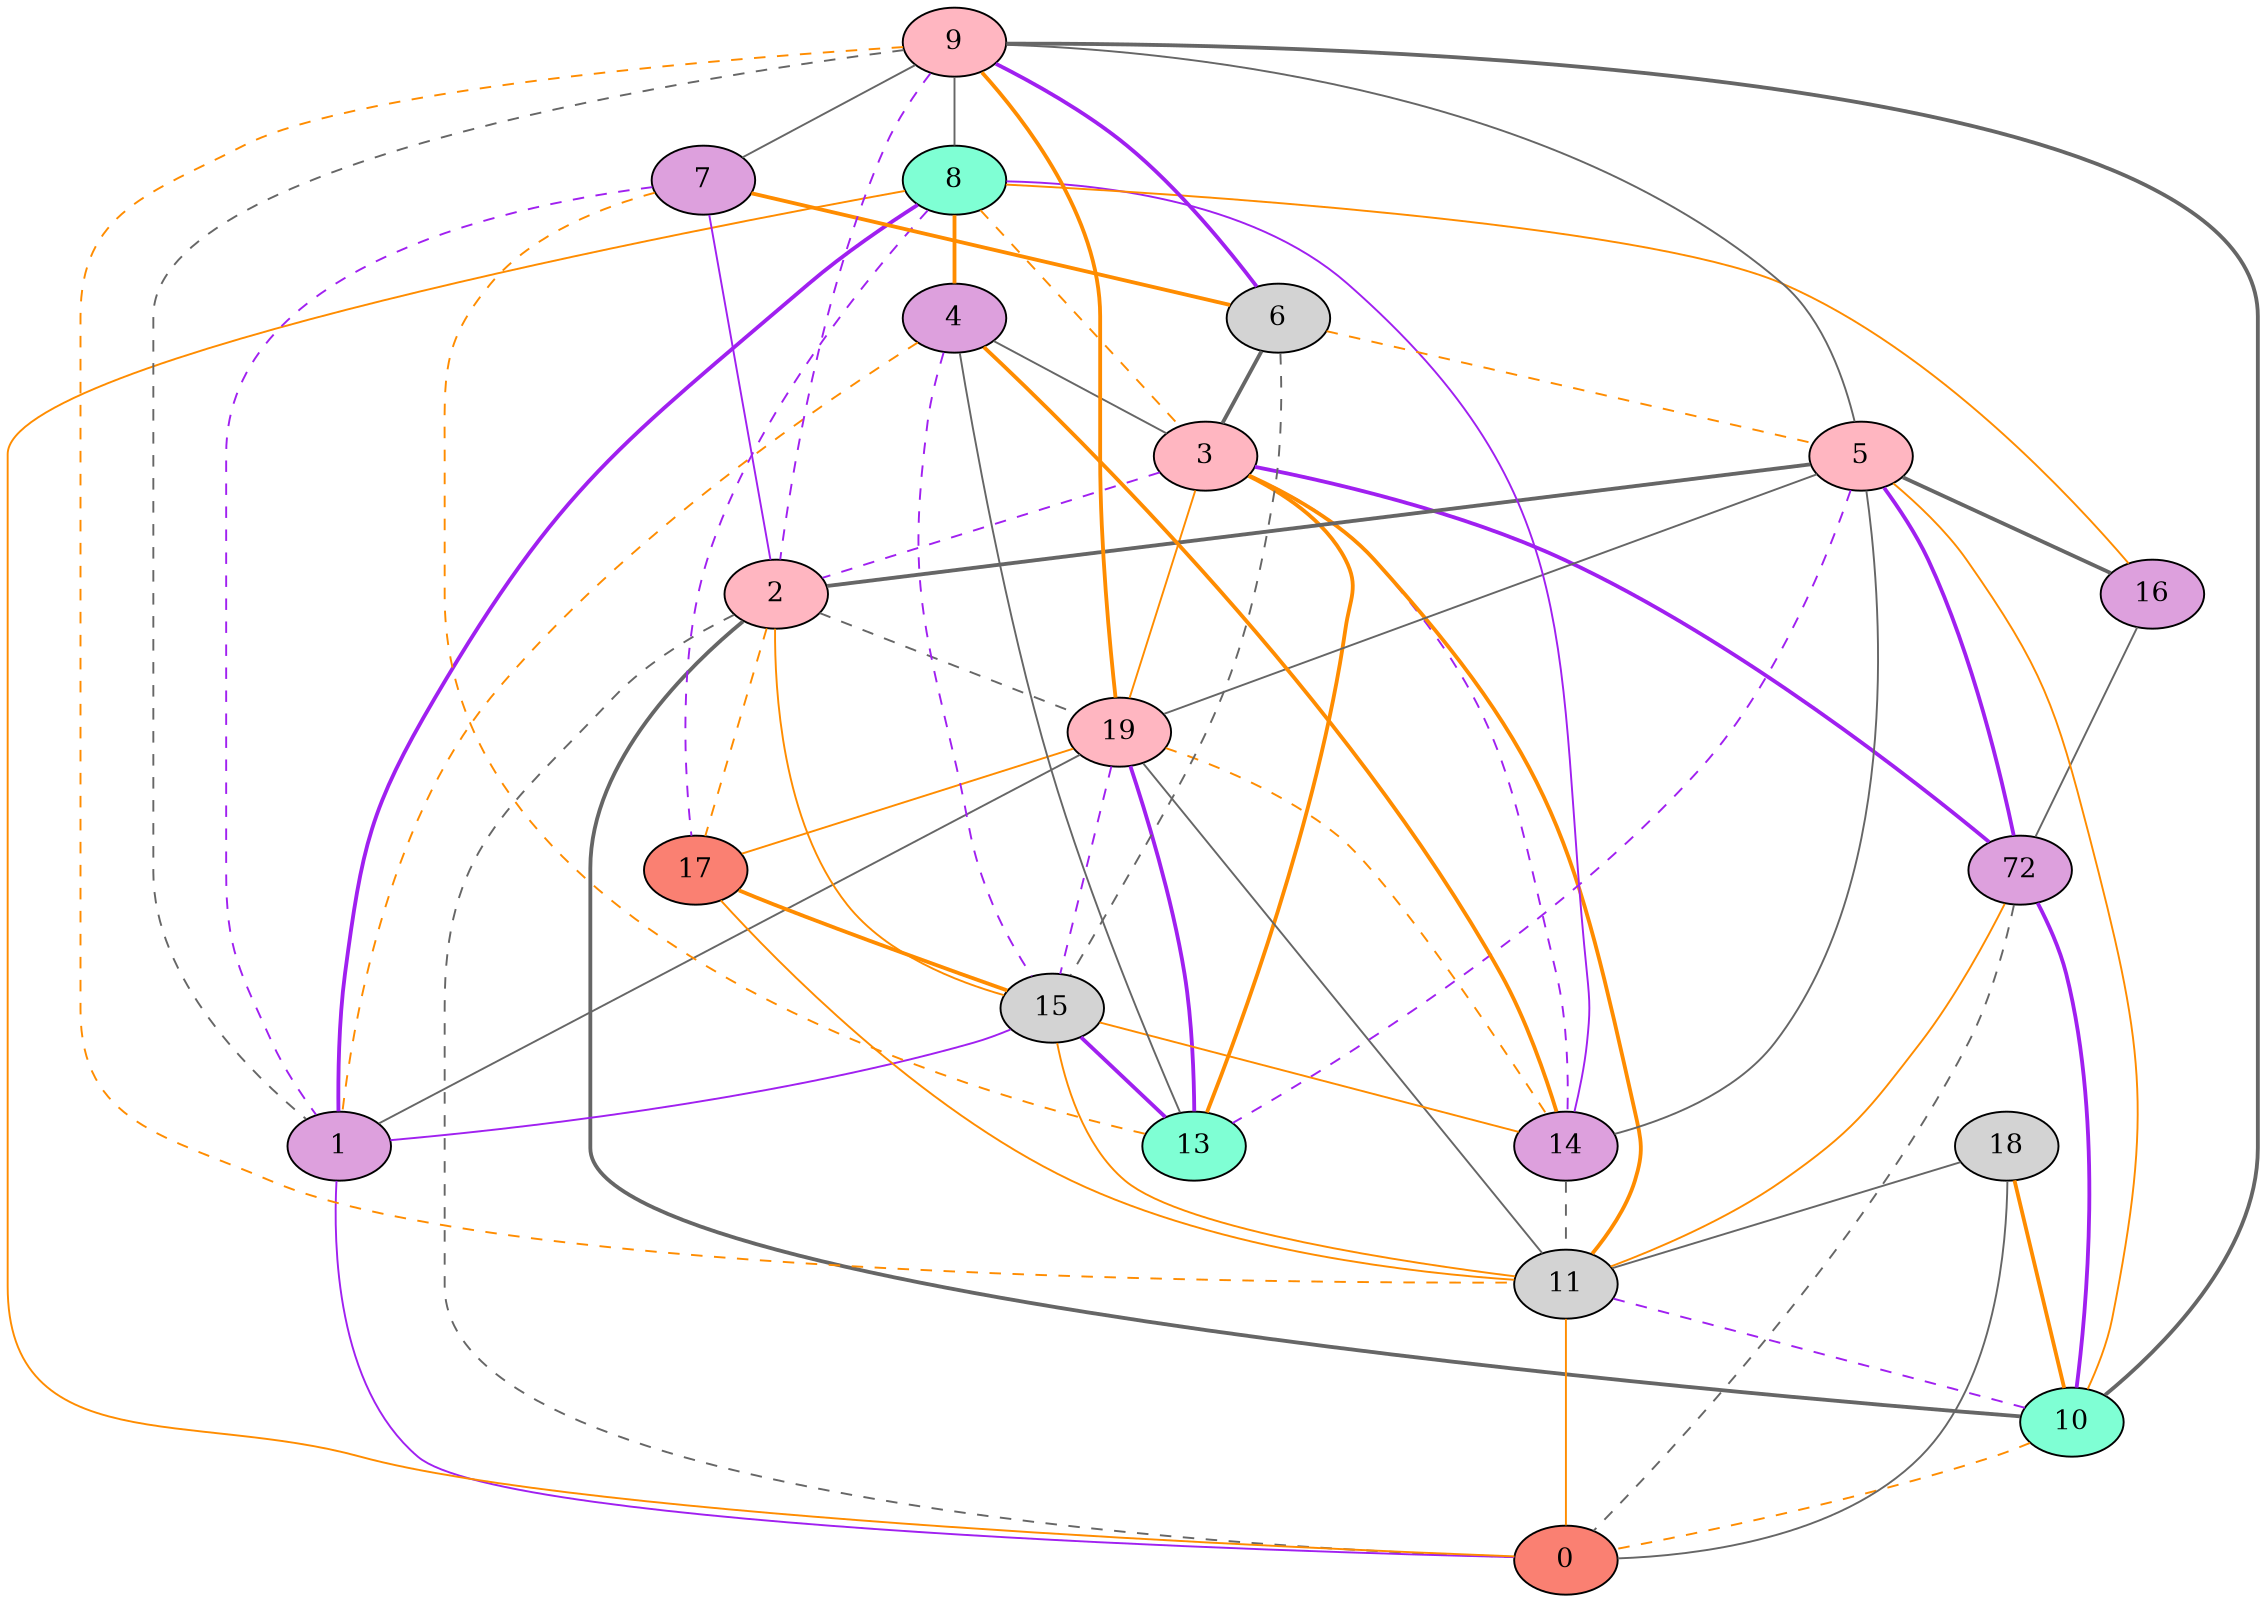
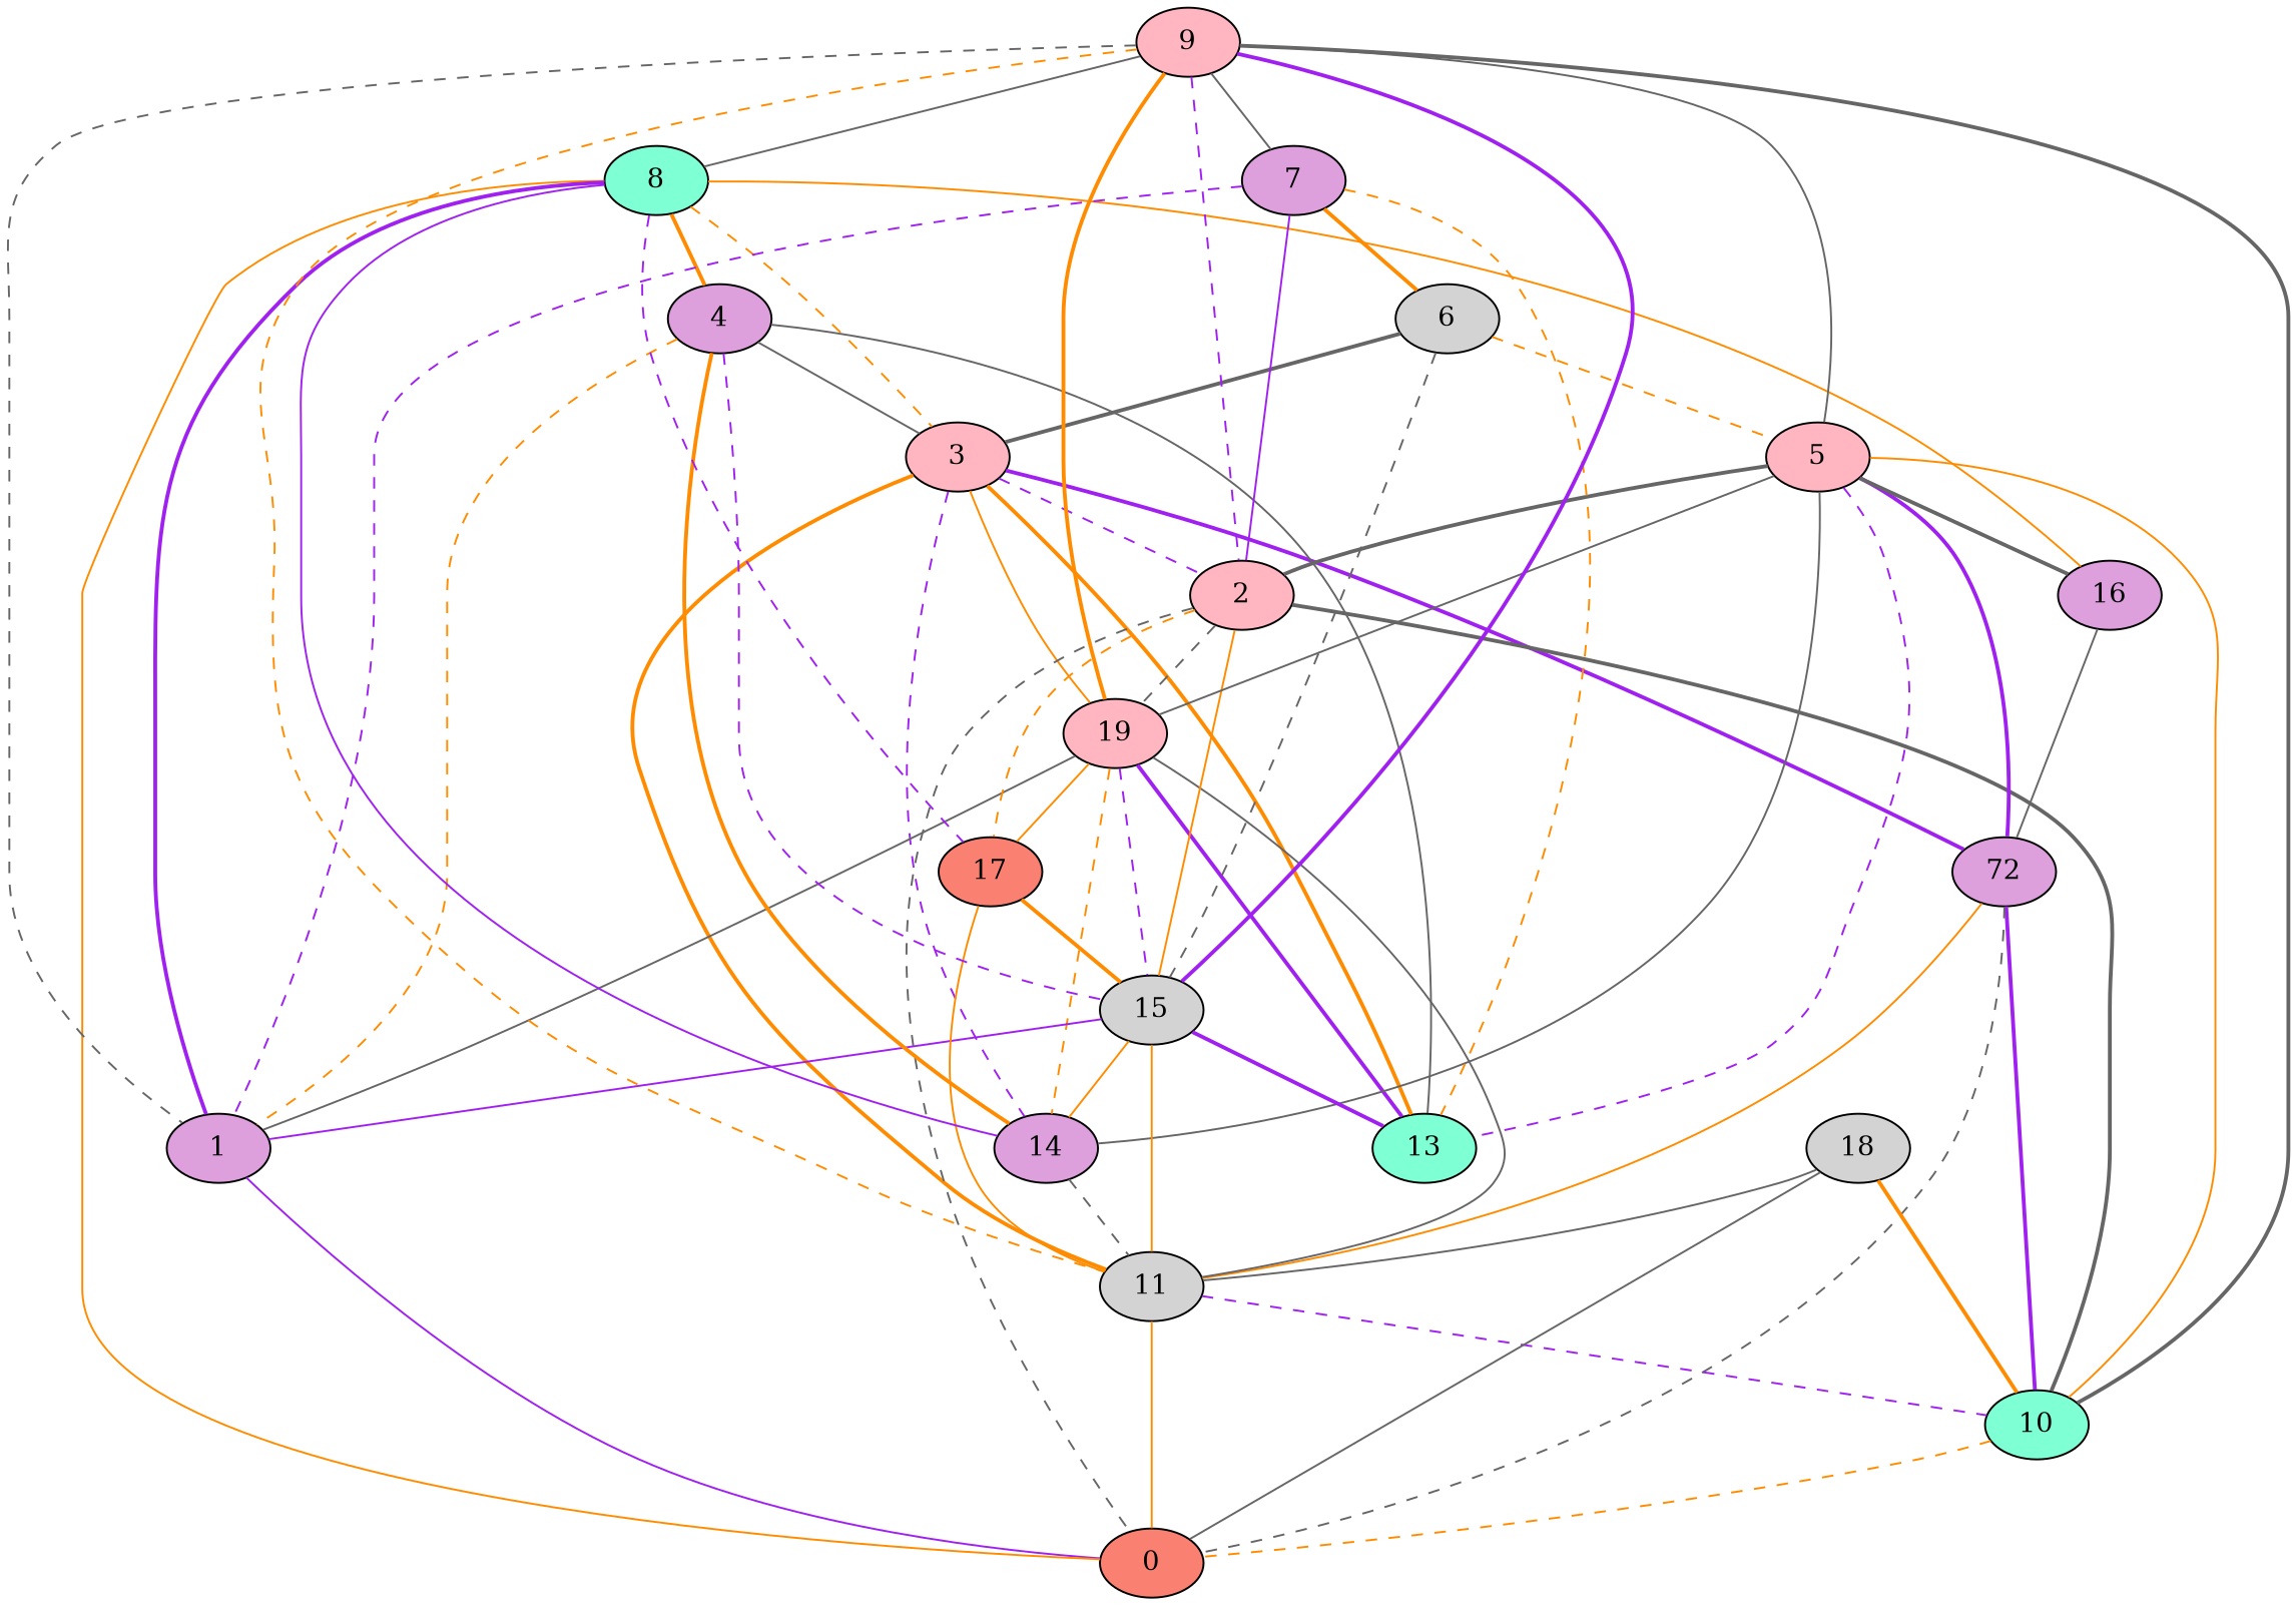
  digraph {
    node [fillcolor=plum style=filled]
    edge [color=darkorange dir=none style=solid]
    3 [fillcolor=lightpink]
    14
    n3 [label=72]
    13 [fillcolor=aquamarine]
    19 [fillcolor=lightpink]
    2 [fillcolor=lightpink]
    11 [fillcolor=lightgrey]
    10 [fillcolor=aquamarine]
    0 [fillcolor=salmon]
    16
    5 [fillcolor=lightpink]
    15 [fillcolor=lightgrey]
    1
    17 [fillcolor=salmon]
    4
    8 [fillcolor=aquamarine]
    6 [fillcolor=lightgrey]
    7
    9 [fillcolor=lightpink]
    18 [fillcolor=lightgrey]
    subgraph sub_1 {
      3
      14
      n3
      13
      19
      2
      11
      10
      0
      16
      5
      15
      1
      17
      4
      8
      6
      7
      9
      18
    }
    3 -> 14 [color=purple style=dashed]
    3 -> n3 [color=purple style=bold]
    3 -> 13 [style=bold]
    3 -> 19
    3 -> 2 [color=purple style=dashed]
    3 -> 11 [style=bold]
    14 -> 11 [color=gray40 style=dashed]
    n3 -> 11
    n3 -> 10 [color=purple style=bold]
    n3 -> 0 [color=gray40 style=dashed]
    19 -> 14 [style=dashed]
    19 -> 13 [color=purple style=bold]
    19 -> 11 [color=gray40]
    19 -> 15 [color=purple style=dashed]
    19 -> 1 [color=gray40]
    19 -> 17
    2 -> 19 [color=gray40 style=dashed]
    2 -> 10 [color=gray40 style=bold]
    2 -> 0 [color=gray40 style=dashed]
    2 -> 15
    2 -> 17 [style=dashed]
    11 -> 10 [color=purple style=dashed]
    11 -> 0
    10 -> 0 [style=dashed]
    16 -> n3 [color=gray40]
    5 -> 14 [color=gray40]
    5 -> n3 [color=purple style=bold]
    5 -> 13 [color=purple style=dashed]
    5 -> 19 [color=gray40]
    5 -> 2 [color=gray40 style=bold]
    5 -> 10
    5 -> 16 [color=gray40 style=bold]
    15 -> 14
    15 -> 13 [color=purple style=bold]
    15 -> 11
    15 -> 1 [color=purple]
    1 -> 0 [color=purple]
    17 -> 11
    17 -> 15 [style=bold]
    4 -> 3 [color=gray40]
    4 -> 14 [style=bold]
    4 -> 13 [color=gray40]
    4 -> 15 [color=purple style=dashed]
    4 -> 1 [style=dashed]
    8 -> 3 [style=dashed]
    8 -> 14 [color=purple]
    8 -> 0
    8 -> 16
    8 -> 1 [color=purple style=bold]
    8 -> 17 [color=purple style=dashed]
    8 -> 4 [style=bold]
    6 -> 3 [color=gray40 style=bold]
    6 -> 5 [style=dashed]
    6 -> 15 [color=gray40 style=dashed]
    7 -> 13 [style=dashed]
    7 -> 2 [color=purple]
    7 -> 1 [color=purple style=dashed]
    7 -> 6 [style=bold]
    9 -> 19 [style=bold]
    9 -> 2 [color=purple style=dashed]
    9 -> 11 [style=dashed]
    9 -> 10 [color=gray40 style=bold]
    9 -> 5 [color=gray40]
    9 -> 1 [color=gray40 style=dashed]
    9 -> 8 [color=gray40]
-   9 -> 6 [color=purple style=bold]
+   9 -> 15 [color=purple style=bold]
    9 -> 7 [color=gray40]
    18 -> 11 [color=gray40]
    18 -> 10 [style=bold]
    18 -> 0 [color=gray40]
  }
